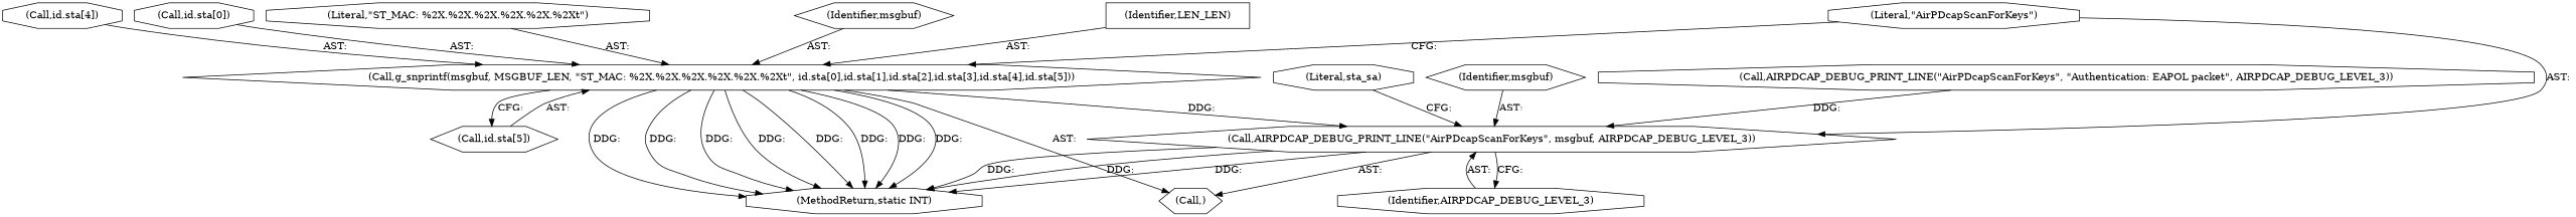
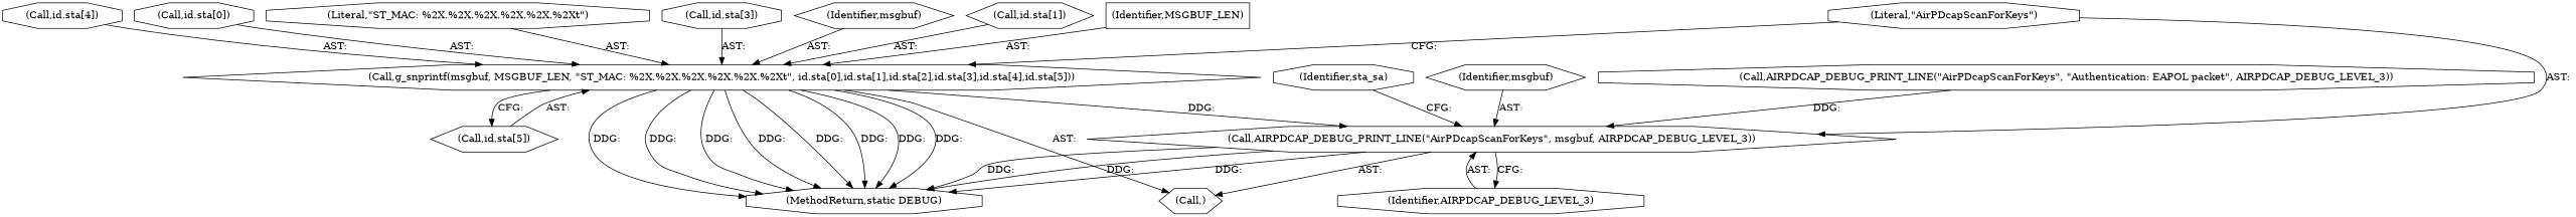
  digraph {
    node [shape=octagon]
    n1 [label="(Call,g_snprintf(msgbuf, MSGBUF_LEN, \"ST_MAC: %2X.%2X.%2X.%2X.%2X.%2X\t\", id.sta[0],id.sta[1],id.sta[2],id.sta[3],id.sta[4],id.sta[5]))" shape=hexagon]
    n2 [label="(Call,AIRPDCAP_DEBUG_PRINT_LINE(\"AirPDcapScanForKeys\", msgbuf, AIRPDCAP_DEBUG_LEVEL_3))" shape=hexagon]
    n3 [label="(Call,)" shape=hexagon]
-   n4 [label="(MethodReturn,static INT)"]
+   n4 [label="(MethodReturn,static DEBUG)"]
    n5 [label="(Call,id.sta[5])" shape=hexagon]
    n6 [label="(Identifier,AIRPDCAP_DEBUG_LEVEL_3)"]
-   n7 [label="(Literal,sta_sa)"]
-   n8 [label="(Identifier,LEN_LEN)" shape=box]
+   n7 [label="(Identifier,sta_sa)"]
+   n8 [label="(Identifier,MSGBUF_LEN)" shape=box]
    n9 [label="(Call,id.sta[4])"]
    n10 [label="(Call,id.sta[0])"]
    n11 [label="(Identifier,msgbuf)" shape=hexagon]
    n12 [label="(Call,AIRPDCAP_DEBUG_PRINT_LINE(\"AirPDcapScanForKeys\", \"Authentication: EAPOL packet\", AIRPDCAP_DEBUG_LEVEL_3))"]
    n13 [label="(Literal,\"ST_MAC: %2X.%2X.%2X.%2X.%2X.%2X\t\")"]
+   n14 [label="(Call,id.sta[3])"]
    n15 [label="(Literal,\"AirPDcapScanForKeys\")"]
    n16 [label="(Identifier,msgbuf)" shape=hexagon]
+   n17 [label="(Call,id.sta[1])" shape=hexagon]
    n1 -> n2 [label="DDG: "]
    n1 -> n3 [label="AST: "]
    n1 -> n4 [label="DDG: "]
    n1 -> n4 [label="DDG: "]
    n1 -> n4 [label="DDG: "]
    n1 -> n4 [label="DDG: "]
    n1 -> n4 [label="DDG: "]
    n1 -> n4 [label="DDG: "]
    n1 -> n4 [label="DDG: "]
    n1 -> n4 [label="DDG: "]
    n1 -> n5 [label="CFG: "]
    n2 -> n3 [label="AST: "]
    n2 -> n4 [label="DDG: "]
    n2 -> n4 [label="DDG: "]
    n2 -> n4 [label="DDG: "]
    n2 -> n6 [label="CFG: "]
    n5 -> n1 [label="AST: "]
    n6 -> n2 [label="AST: "]
    n7 -> n2 [label="CFG: "]
    n8 -> n1 [label="AST: "]
    n9 -> n1 [label="AST: "]
    n10 -> n1 [label="AST: "]
    n11 -> n2 [label="AST: "]
    n12 -> n2 [label="DDG: "]
    n13 -> n1 [label="AST: "]
+   n14 -> n1 [label="AST: "]
    n15 -> n1 [label="CFG: "]
    n15 -> n2 [label="AST: "]
    n16 -> n1 [label="AST: "]
+   n17 -> n1 [label="AST: "]
  }
